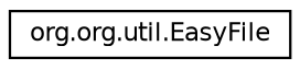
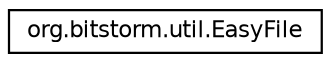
  digraph {
    rankdir=LR
-   n1 [color=black fillcolor=white fontname=Helvetica fontsize=10 height=0.2 label="org.org.util.EasyFile" shape=record style=filled width=0.4]
+   n1 [color=black fillcolor=white fontname=Helvetica fontsize=10 height=0.2 label="org.bitstorm.util.EasyFile" shape=record style=filled width=0.4]
  }
